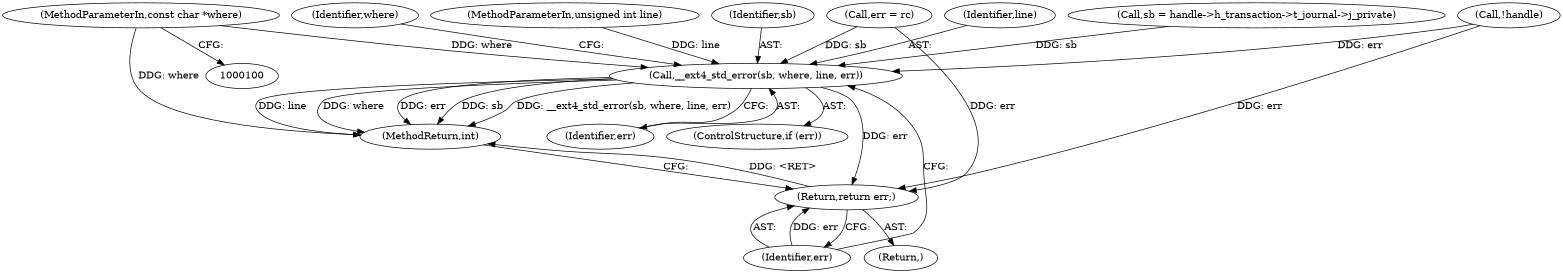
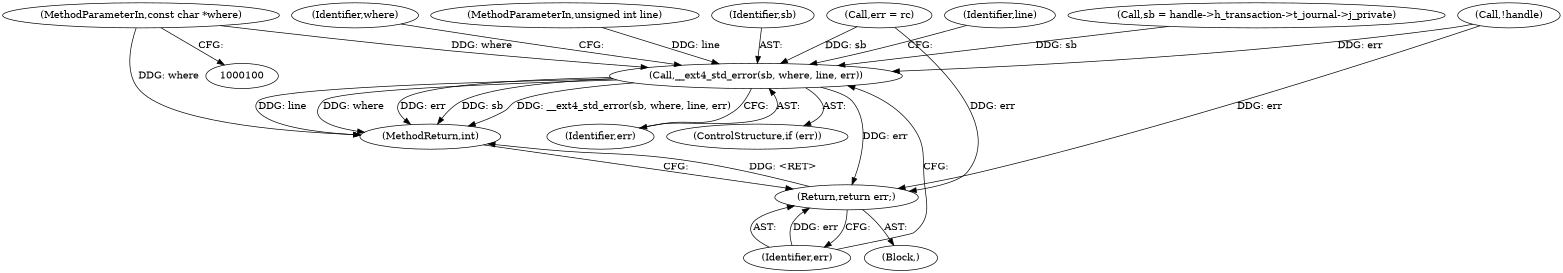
  digraph {
    n1 [label="(MethodParameterIn,const char *where)"]
    n2 [label="(Call,__ext4_std_error(sb, where, line, err))"]
    n3 [label="(MethodReturn,int)"]
    1000100
    n5 [label="(Return,return err;)"]
    n6 [label="(Identifier,err)"]
    n7 [label="(ControlStructure,if (err))"]
-   n8 [label="(Return,)"]
+   n8 [label="(Block,)"]
    n9 [label="(Identifier,err)"]
    n10 [label="(Call,!handle)"]
    n11 [label="(Call,err = rc)"]
    n12 [label="(Identifier,line)"]
    n13 [label="(Call,sb = handle->h_transaction->t_journal->j_private)"]
    n14 [label="(Identifier,where)"]
    n15 [label="(MethodParameterIn,unsigned int line)"]
    n16 [label="(Identifier,sb)"]
    n1 -> n2 [label="DDG: where"]
    n1 -> n3 [label="DDG: where"]
    n1 -> 1000100 [label="CFG: "]
    n2 -> n3 [label="DDG: line"]
    n2 -> n3 [label="DDG: where"]
    n2 -> n3 [label="DDG: err"]
    n2 -> n3 [label="DDG: sb"]
    n2 -> n3 [label="DDG: __ext4_std_error(sb, where, line, err)"]
    n2 -> n5 [label="DDG: err"]
    n2 -> n6 [label="CFG: "]
    n2 -> n7 [label="AST: "]
    n3 -> n5 [label="CFG: "]
    n5 -> n3 [label="DDG: <RET>"]
    n5 -> n8 [label="AST: "]
    n5 -> n9 [label="CFG: "]
    n6 -> n2 [label="AST: "]
    n9 -> n2 [label="CFG: "]
    n9 -> n5 [label="AST: "]
    n9 -> n5 [label="DDG: err"]
    n10 -> n2 [label="DDG: err"]
    n10 -> n5 [label="DDG: err"]
    n11 -> n2 [label="DDG: sb"]
    n11 -> n5 [label="DDG: err"]
-   n12 -> n2 [label="AST: "]
+   n12 -> n2 [label="CFG: "]
    n13 -> n2 [label="DDG: sb"]
    n14 -> n2 [label="CFG: "]
    n15 -> n2 [label="DDG: line"]
    n16 -> n2 [label="AST: "]
  }
